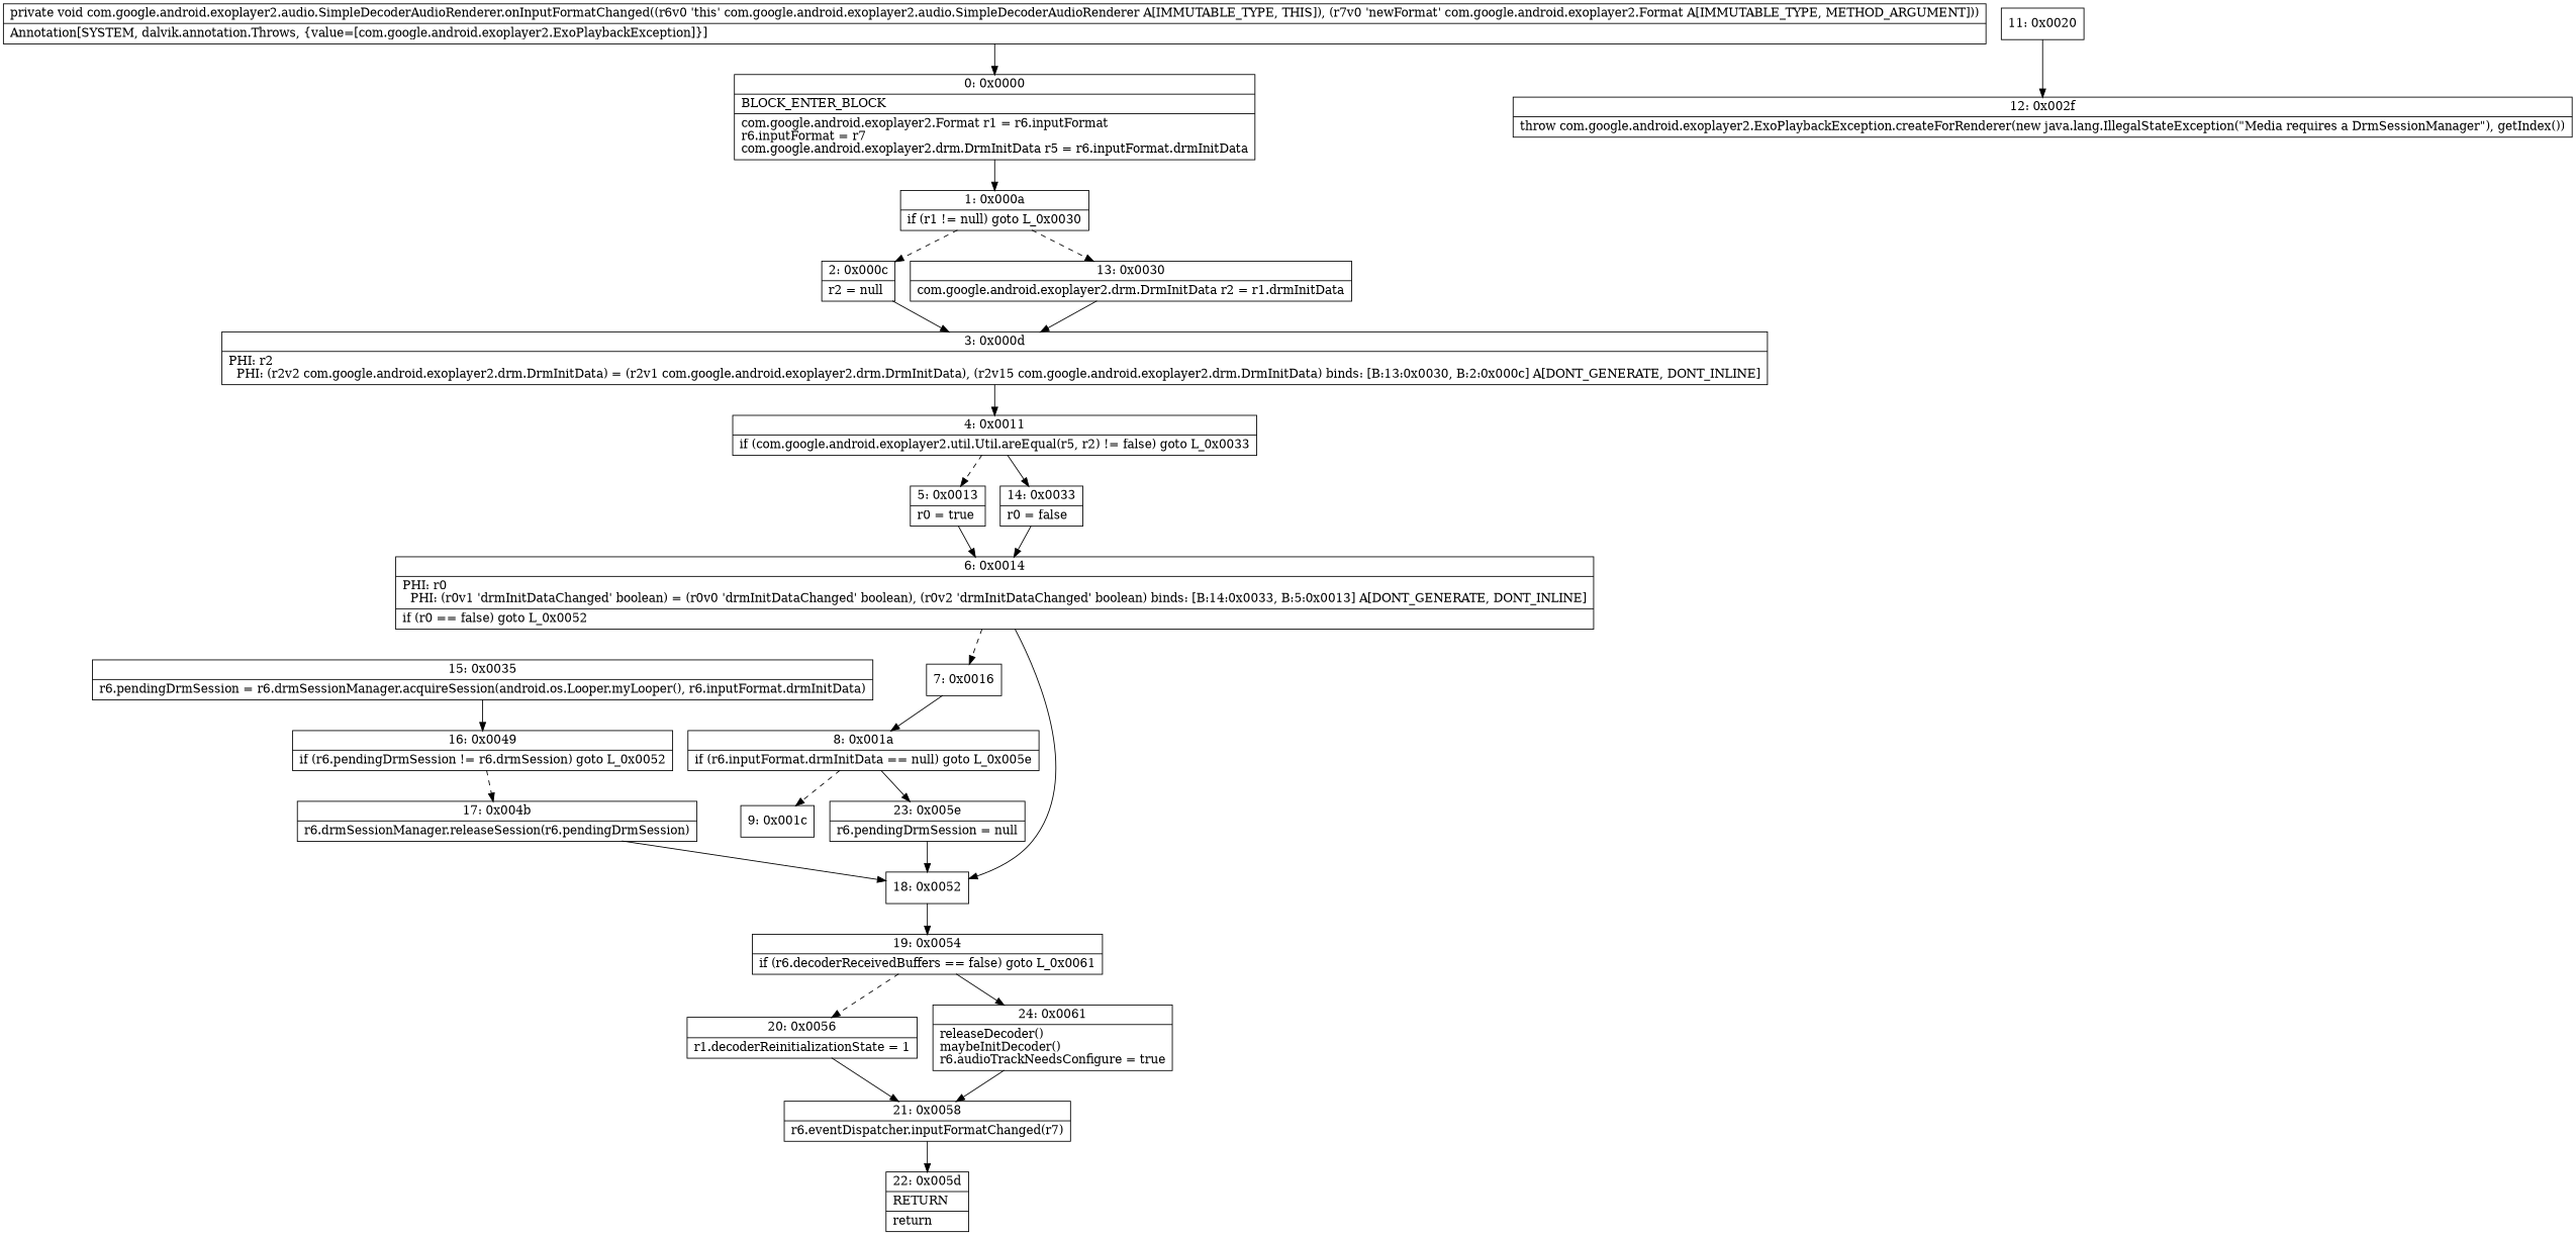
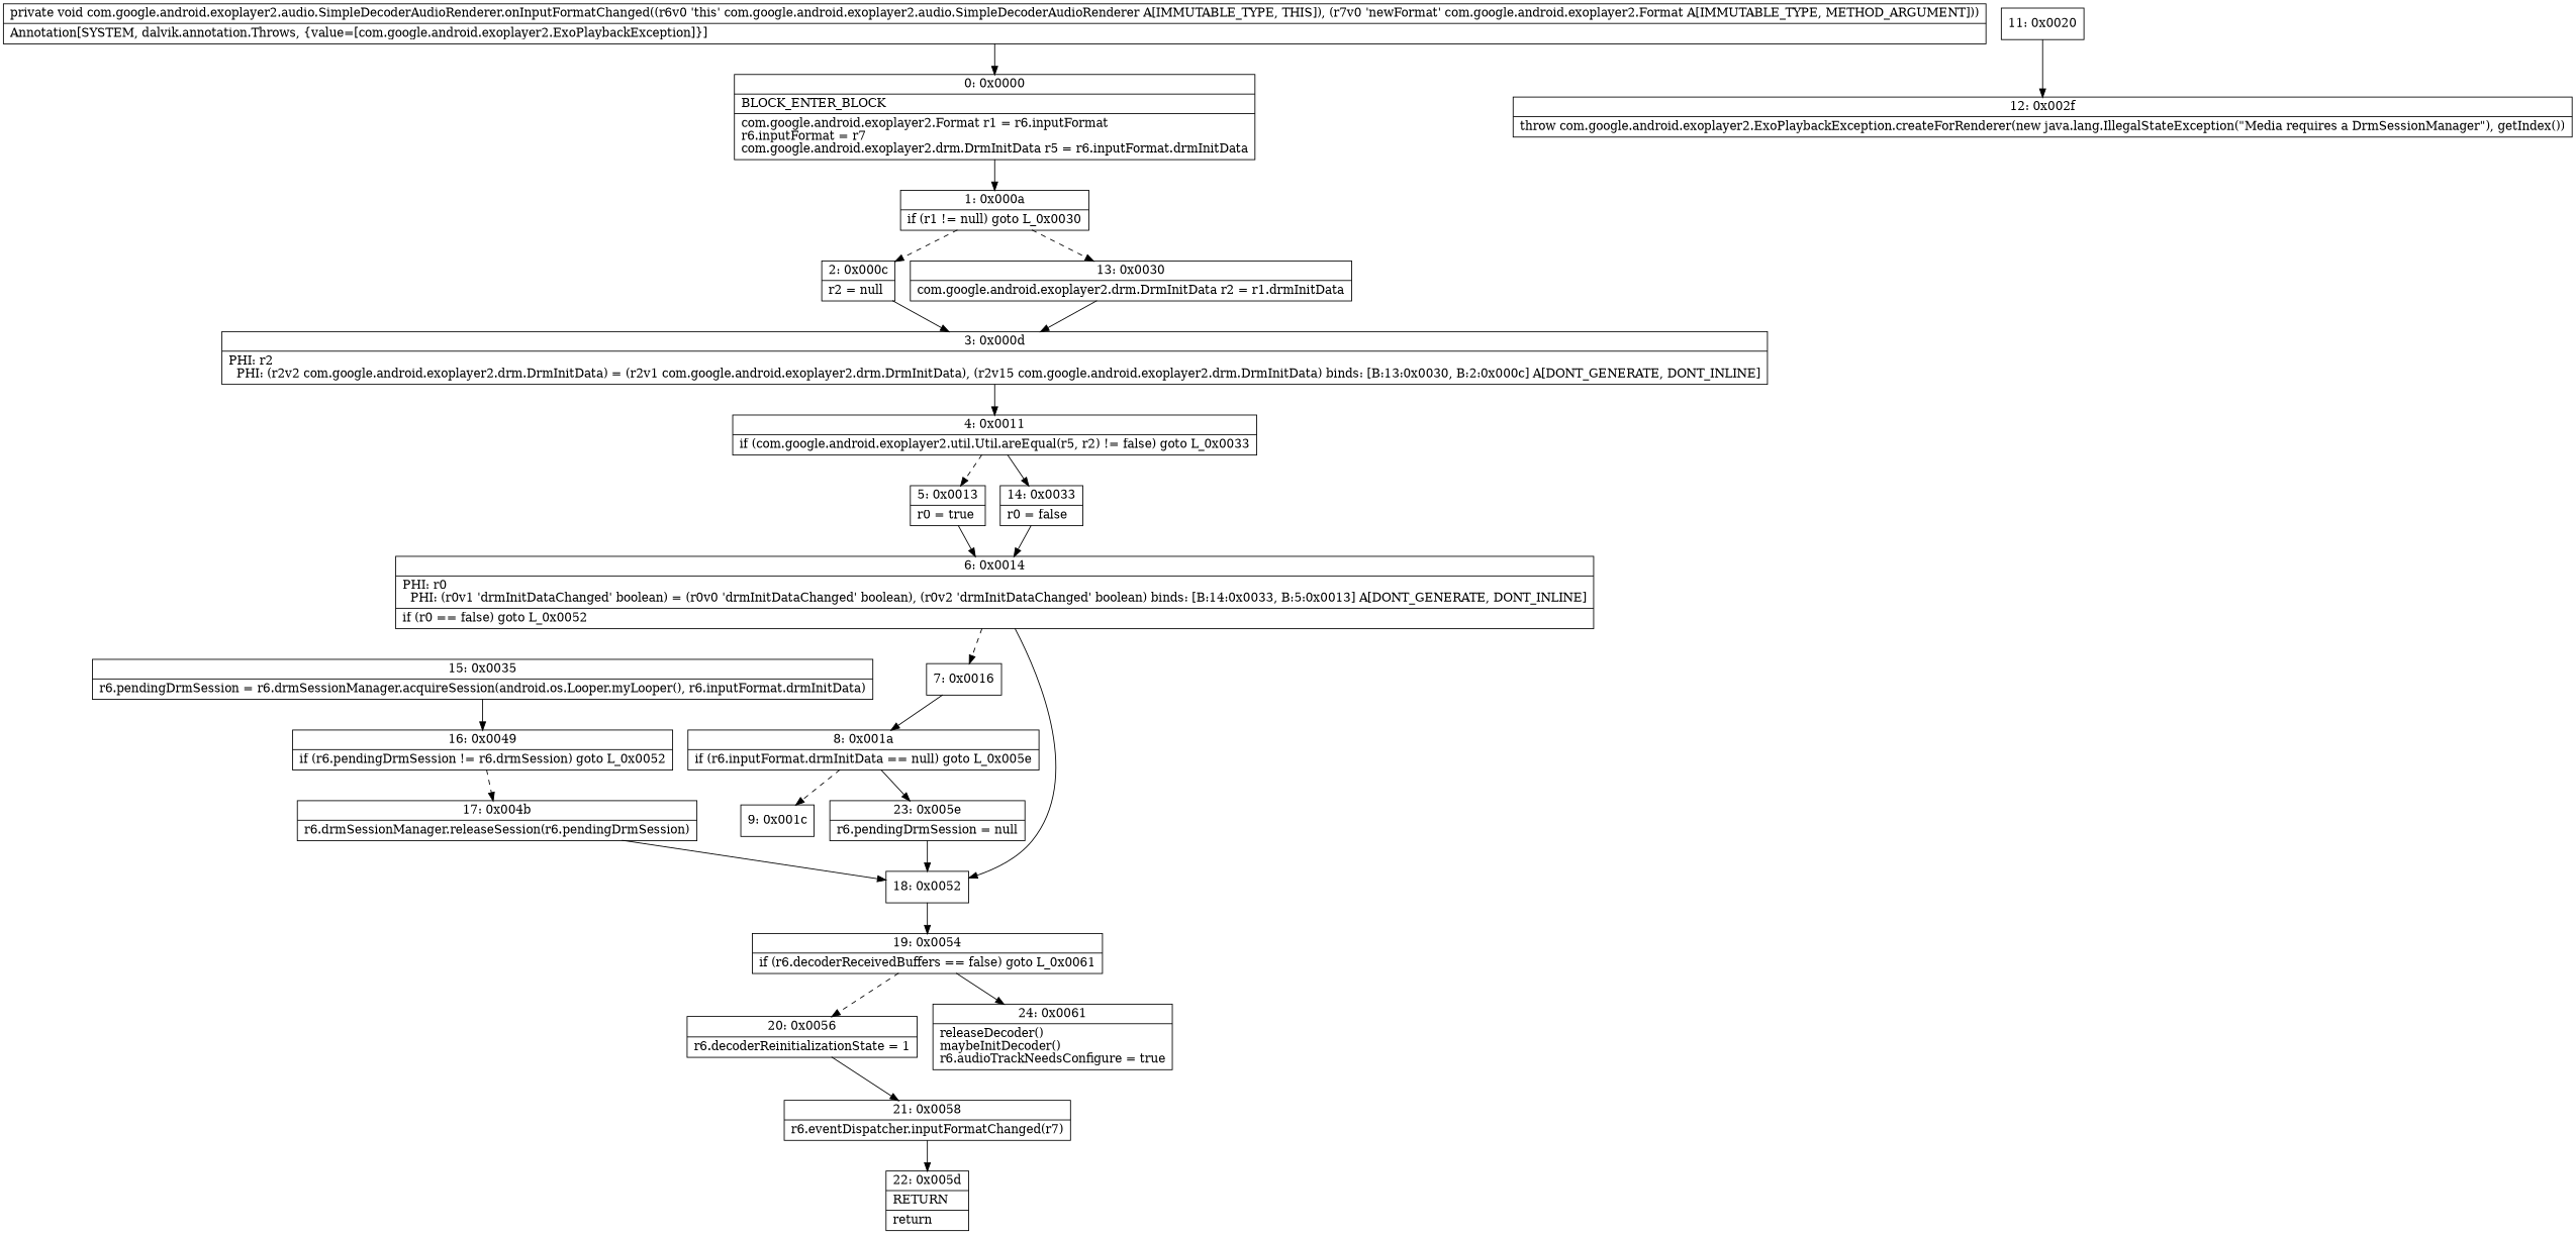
  digraph {
    node [shape=record]
    n1 [label="{0\:\ 0x0000|BLOCK_ENTER_BLOCK\l|com.google.android.exoplayer2.Format r1 = r6.inputFormat\lr6.inputFormat = r7\lcom.google.android.exoplayer2.drm.DrmInitData r5 = r6.inputFormat.drmInitData\l}"]
    n2 [label="{1\:\ 0x000a|if (r1 != null) goto L_0x0030\l}"]
    n3 [label="{2\:\ 0x000c|r2 = null\l}"]
    n4 [label="{13\:\ 0x0030|com.google.android.exoplayer2.drm.DrmInitData r2 = r1.drmInitData\l}"]
    n5 [label="{3\:\ 0x000d|PHI: r2 \l  PHI: (r2v2 com.google.android.exoplayer2.drm.DrmInitData) = (r2v1 com.google.android.exoplayer2.drm.DrmInitData), (r2v15 com.google.android.exoplayer2.drm.DrmInitData) binds: [B:13:0x0030, B:2:0x000c] A[DONT_GENERATE, DONT_INLINE]\l}"]
    n6 [label="{4\:\ 0x0011|if (com.google.android.exoplayer2.util.Util.areEqual(r5, r2) != false) goto L_0x0033\l}"]
    n7 [label="{5\:\ 0x0013|r0 = true\l}"]
    n8 [label="{14\:\ 0x0033|r0 = false\l}"]
    n9 [label="{6\:\ 0x0014|PHI: r0 \l  PHI: (r0v1 'drmInitDataChanged' boolean) = (r0v0 'drmInitDataChanged' boolean), (r0v2 'drmInitDataChanged' boolean) binds: [B:14:0x0033, B:5:0x0013] A[DONT_GENERATE, DONT_INLINE]\l|if (r0 == false) goto L_0x0052\l}"]
    n10 [label="{7\:\ 0x0016}"]
    n11 [label="{18\:\ 0x0052}"]
    n12 [label="{8\:\ 0x001a|if (r6.inputFormat.drmInitData == null) goto L_0x005e\l}"]
    n13 [label="{19\:\ 0x0054|if (r6.decoderReceivedBuffers == false) goto L_0x0061\l}"]
    n14 [label="{9\:\ 0x001c}"]
    n15 [label="{23\:\ 0x005e|r6.pendingDrmSession = null\l}"]
    n16 [label="{11\:\ 0x0020}"]
    n17 [label="{12\:\ 0x002f|throw com.google.android.exoplayer2.ExoPlaybackException.createForRenderer(new java.lang.IllegalStateException(\"Media requires a DrmSessionManager\"), getIndex())\l}"]
    n18 [label="{15\:\ 0x0035|r6.pendingDrmSession = r6.drmSessionManager.acquireSession(android.os.Looper.myLooper(), r6.inputFormat.drmInitData)\l}"]
    n19 [label="{16\:\ 0x0049|if (r6.pendingDrmSession != r6.drmSession) goto L_0x0052\l}"]
    n20 [label="{17\:\ 0x004b|r6.drmSessionManager.releaseSession(r6.pendingDrmSession)\l}"]
-   n21 [label="{20\:\ 0x0056|r1.decoderReinitializationState = 1\l}"]
+   n21 [label="{20\:\ 0x0056|r6.decoderReinitializationState = 1\l}"]
    n22 [label="{24\:\ 0x0061|releaseDecoder()\lmaybeInitDecoder()\lr6.audioTrackNeedsConfigure = true\l}"]
    n23 [label="{21\:\ 0x0058|r6.eventDispatcher.inputFormatChanged(r7)\l}"]
    n24 [label="{22\:\ 0x005d|RETURN\l|return\l}"]
    n25 [label="{private void com.google.android.exoplayer2.audio.SimpleDecoderAudioRenderer.onInputFormatChanged((r6v0 'this' com.google.android.exoplayer2.audio.SimpleDecoderAudioRenderer A[IMMUTABLE_TYPE, THIS]), (r7v0 'newFormat' com.google.android.exoplayer2.Format A[IMMUTABLE_TYPE, METHOD_ARGUMENT]))  | Annotation[SYSTEM, dalvik.annotation.Throws, \{value=[com.google.android.exoplayer2.ExoPlaybackException]\}]\l}"]
    n1 -> n2
    n2 -> n3 [style=dashed]
    n2 -> n4 [style=dashed]
    n3 -> n5
    n4 -> n5
    n5 -> n6
    n6 -> n7 [style=dashed]
    n6 -> n8
    n7 -> n9
    n8 -> n9
    n9 -> n10 [style=dashed]
    n9 -> n11
    n10 -> n12
    n11 -> n13
    n12 -> n14 [style=dashed]
    n12 -> n15
    n13 -> n21 [style=dashed]
    n13 -> n22
    n15 -> n11
    n16 -> n17
    n18 -> n19
    n19 -> n20 [style=dashed]
    n20 -> n11
    n21 -> n23
-   n22 -> n23
    n23 -> n24
    n25 -> n1
  }
